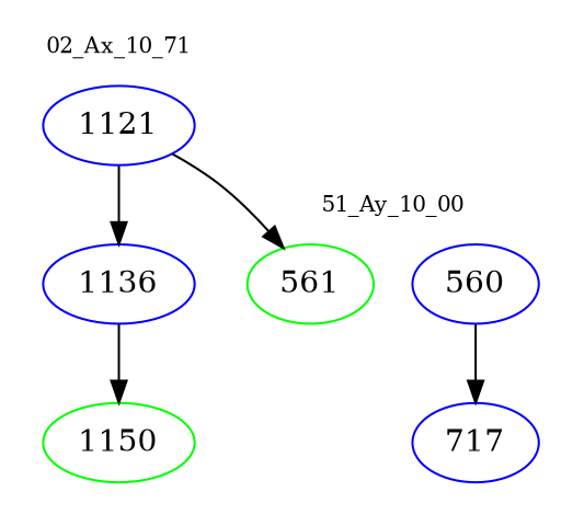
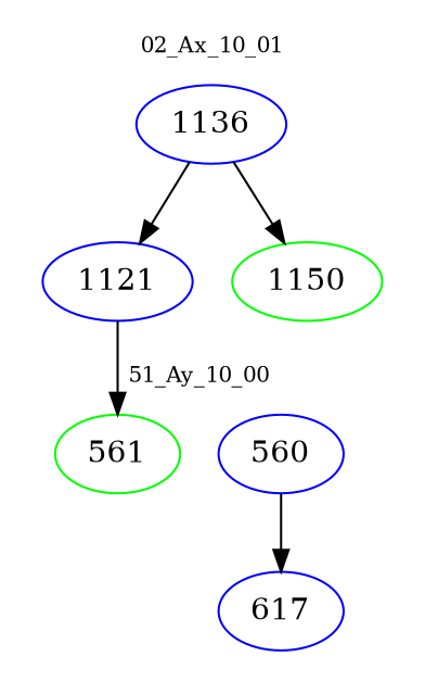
  digraph {
    node [color=blue]
    edge [color=black]
    n1 [label=560]
    n2 [color=green label=561]
-   n3 [label=717]
+   n3 [label=617]
    n4 [label=1136]
    n5 [label=1121]
    n6 [color=green label=1150]
    subgraph cluster_1 {
      color=white
      fontsize=10
      label="51_Ay_10_00"
      n1
      n2
      n3
    }
    subgraph cluster_2 {
      color=white
      fontsize=10
-     label="02_Ax_10_71"
+     label="02_Ax_10_01"
      n4
      n5
      n6
    }
    n1 -> n3
-   n5 -> n4
+   n4 -> n5
    n4 -> n6
    n5 -> n2
  }
